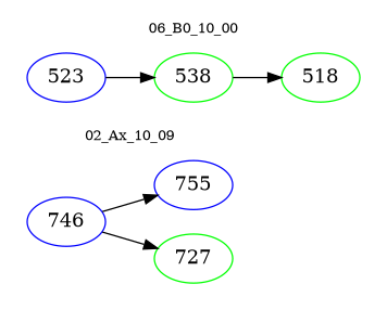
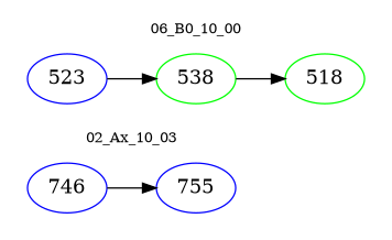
  digraph {
    rankdir=LR
    node [color=blue]
    edge [color=black]
    n1 [label=746]
-   n2 [color=green label=727]
    n3 [label=755]
    n4 [label=523]
    n5 [color=green label=518]
    n6 [color=green label=538]
    subgraph cluster_1 {
      color=white
      fontsize=10
-     label="02_Ax_10_09"
+     label="02_Ax_10_03"
      n1
-     n2
      n3
    }
    subgraph cluster_2 {
      color=white
      fontsize=10
      label="06_B0_10_00"
      n4
      n5
      n6
    }
-   n1 -> n2
    n1 -> n3
    n4 -> n6
    n6 -> n5
  }
